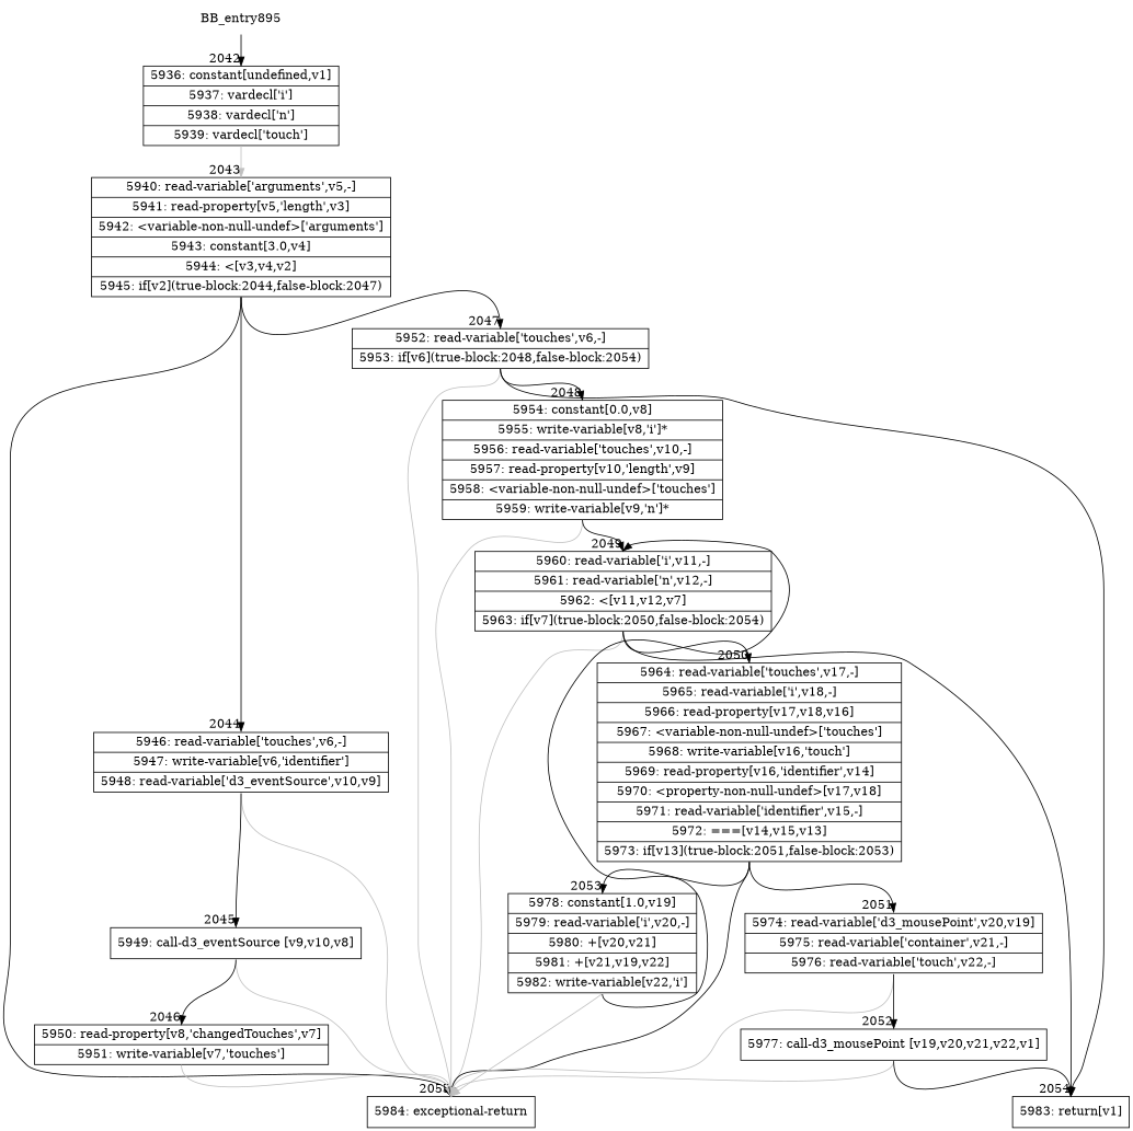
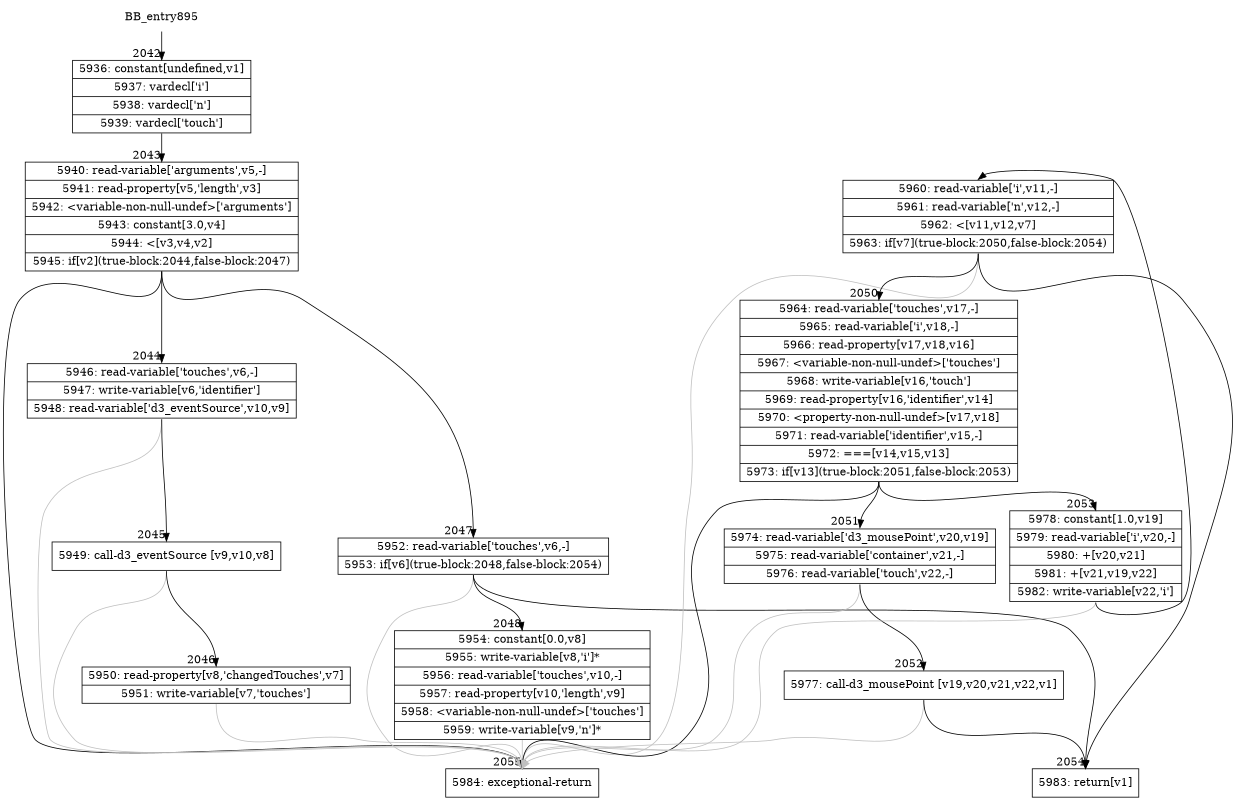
  digraph {
    rankdir=TD
    node [shape=record]
    edge [headport=n tailport=s]
    n1 [label=BB_entry895 shape=none]
    n2 [label="{5936: constant[undefined,v1]|5937: vardecl['i']|5938: vardecl['n']|5939: vardecl['touch']}"]
    n3 [label="{5940: read-variable['arguments',v5,-]|5941: read-property[v5,'length',v3]|5942: \<variable-non-null-undef\>['arguments']|5943: constant[3.0,v4]|5944: \<[v3,v4,v2]|5945: if[v2](true-block:2044,false-block:2047)}"]
    n4 [label="{5946: read-variable['touches',v6,-]|5947: write-variable[v6,'identifier']|5948: read-variable['d3_eventSource',v10,v9]}"]
    n5 [label="{5952: read-variable['touches',v6,-]|5953: if[v6](true-block:2048,false-block:2054)}"]
    n6 [label="{5984: exceptional-return}"]
    n7 [label="{5949: call-d3_eventSource [v9,v10,v8]}"]
    n8 [label="{5954: constant[0.0,v8]|5955: write-variable[v8,'i']*|5956: read-variable['touches',v10,-]|5957: read-property[v10,'length',v9]|5958: \<variable-non-null-undef\>['touches']|5959: write-variable[v9,'n']*}"]
    n9 [label="{5983: return[v1]}"]
    n10 [label="{5950: read-property[v8,'changedTouches',v7]|5951: write-variable[v7,'touches']}"]
    n11 [label="{5960: read-variable['i',v11,-]|5961: read-variable['n',v12,-]|5962: \<[v11,v12,v7]|5963: if[v7](true-block:2050,false-block:2054)}"]
    n12 [label="{5964: read-variable['touches',v17,-]|5965: read-variable['i',v18,-]|5966: read-property[v17,v18,v16]|5967: \<variable-non-null-undef\>['touches']|5968: write-variable[v16,'touch']|5969: read-property[v16,'identifier',v14]|5970: \<property-non-null-undef\>[v17,v18]|5971: read-variable['identifier',v15,-]|5972: ===[v14,v15,v13]|5973: if[v13](true-block:2051,false-block:2053)}"]
    n13 [label="{5974: read-variable['d3_mousePoint',v20,v19]|5975: read-variable['container',v21,-]|5976: read-variable['touch',v22,-]}"]
    n14 [label="{5978: constant[1.0,v19]|5979: read-variable['i',v20,-]|5980: +[v20,v21]|5981: +[v21,v19,v22]|5982: write-variable[v22,'i']}"]
    n15 [label="{5977: call-d3_mousePoint [v19,v20,v21,v22,v1]}"]
    n1 -> n2 [headlabel="    2042"]
-   n2 -> n3 [headlabel="      2043" color=gray]
+   n2 -> n3 [headlabel="      2043"]
    n3 -> n4 [headlabel="      2044"]
    n3 -> n5 [headlabel="      2047"]
    n3 -> n6 [color=black headlabel="      2055"]
    n4 -> n6 [color=gray]
    n4 -> n7 [headlabel="      2045"]
    n5 -> n6 [color=gray]
    n5 -> n8 [headlabel="      2048"]
    n5 -> n9 [headlabel="      2054"]
    n7 -> n6 [color=gray]
    n7 -> n10 [headlabel="      2046"]
    n8 -> n6 [color=gray]
-   n8 -> n11 [headlabel="      2049"]
    n10 -> n6 [color=gray]
    n11 -> n6 [color=gray]
    n11 -> n9
    n11 -> n12 [headlabel="      2050"]
    n12 -> n6 [color=black]
    n12 -> n13 [headlabel="      2051"]
    n12 -> n14 [headlabel="      2053"]
    n13 -> n6 [color=gray]
    n13 -> n15 [headlabel="      2052"]
    n14 -> n6 [color=gray]
    n14 -> n11
    n15 -> n6 [color=gray]
    n15 -> n9
  }
